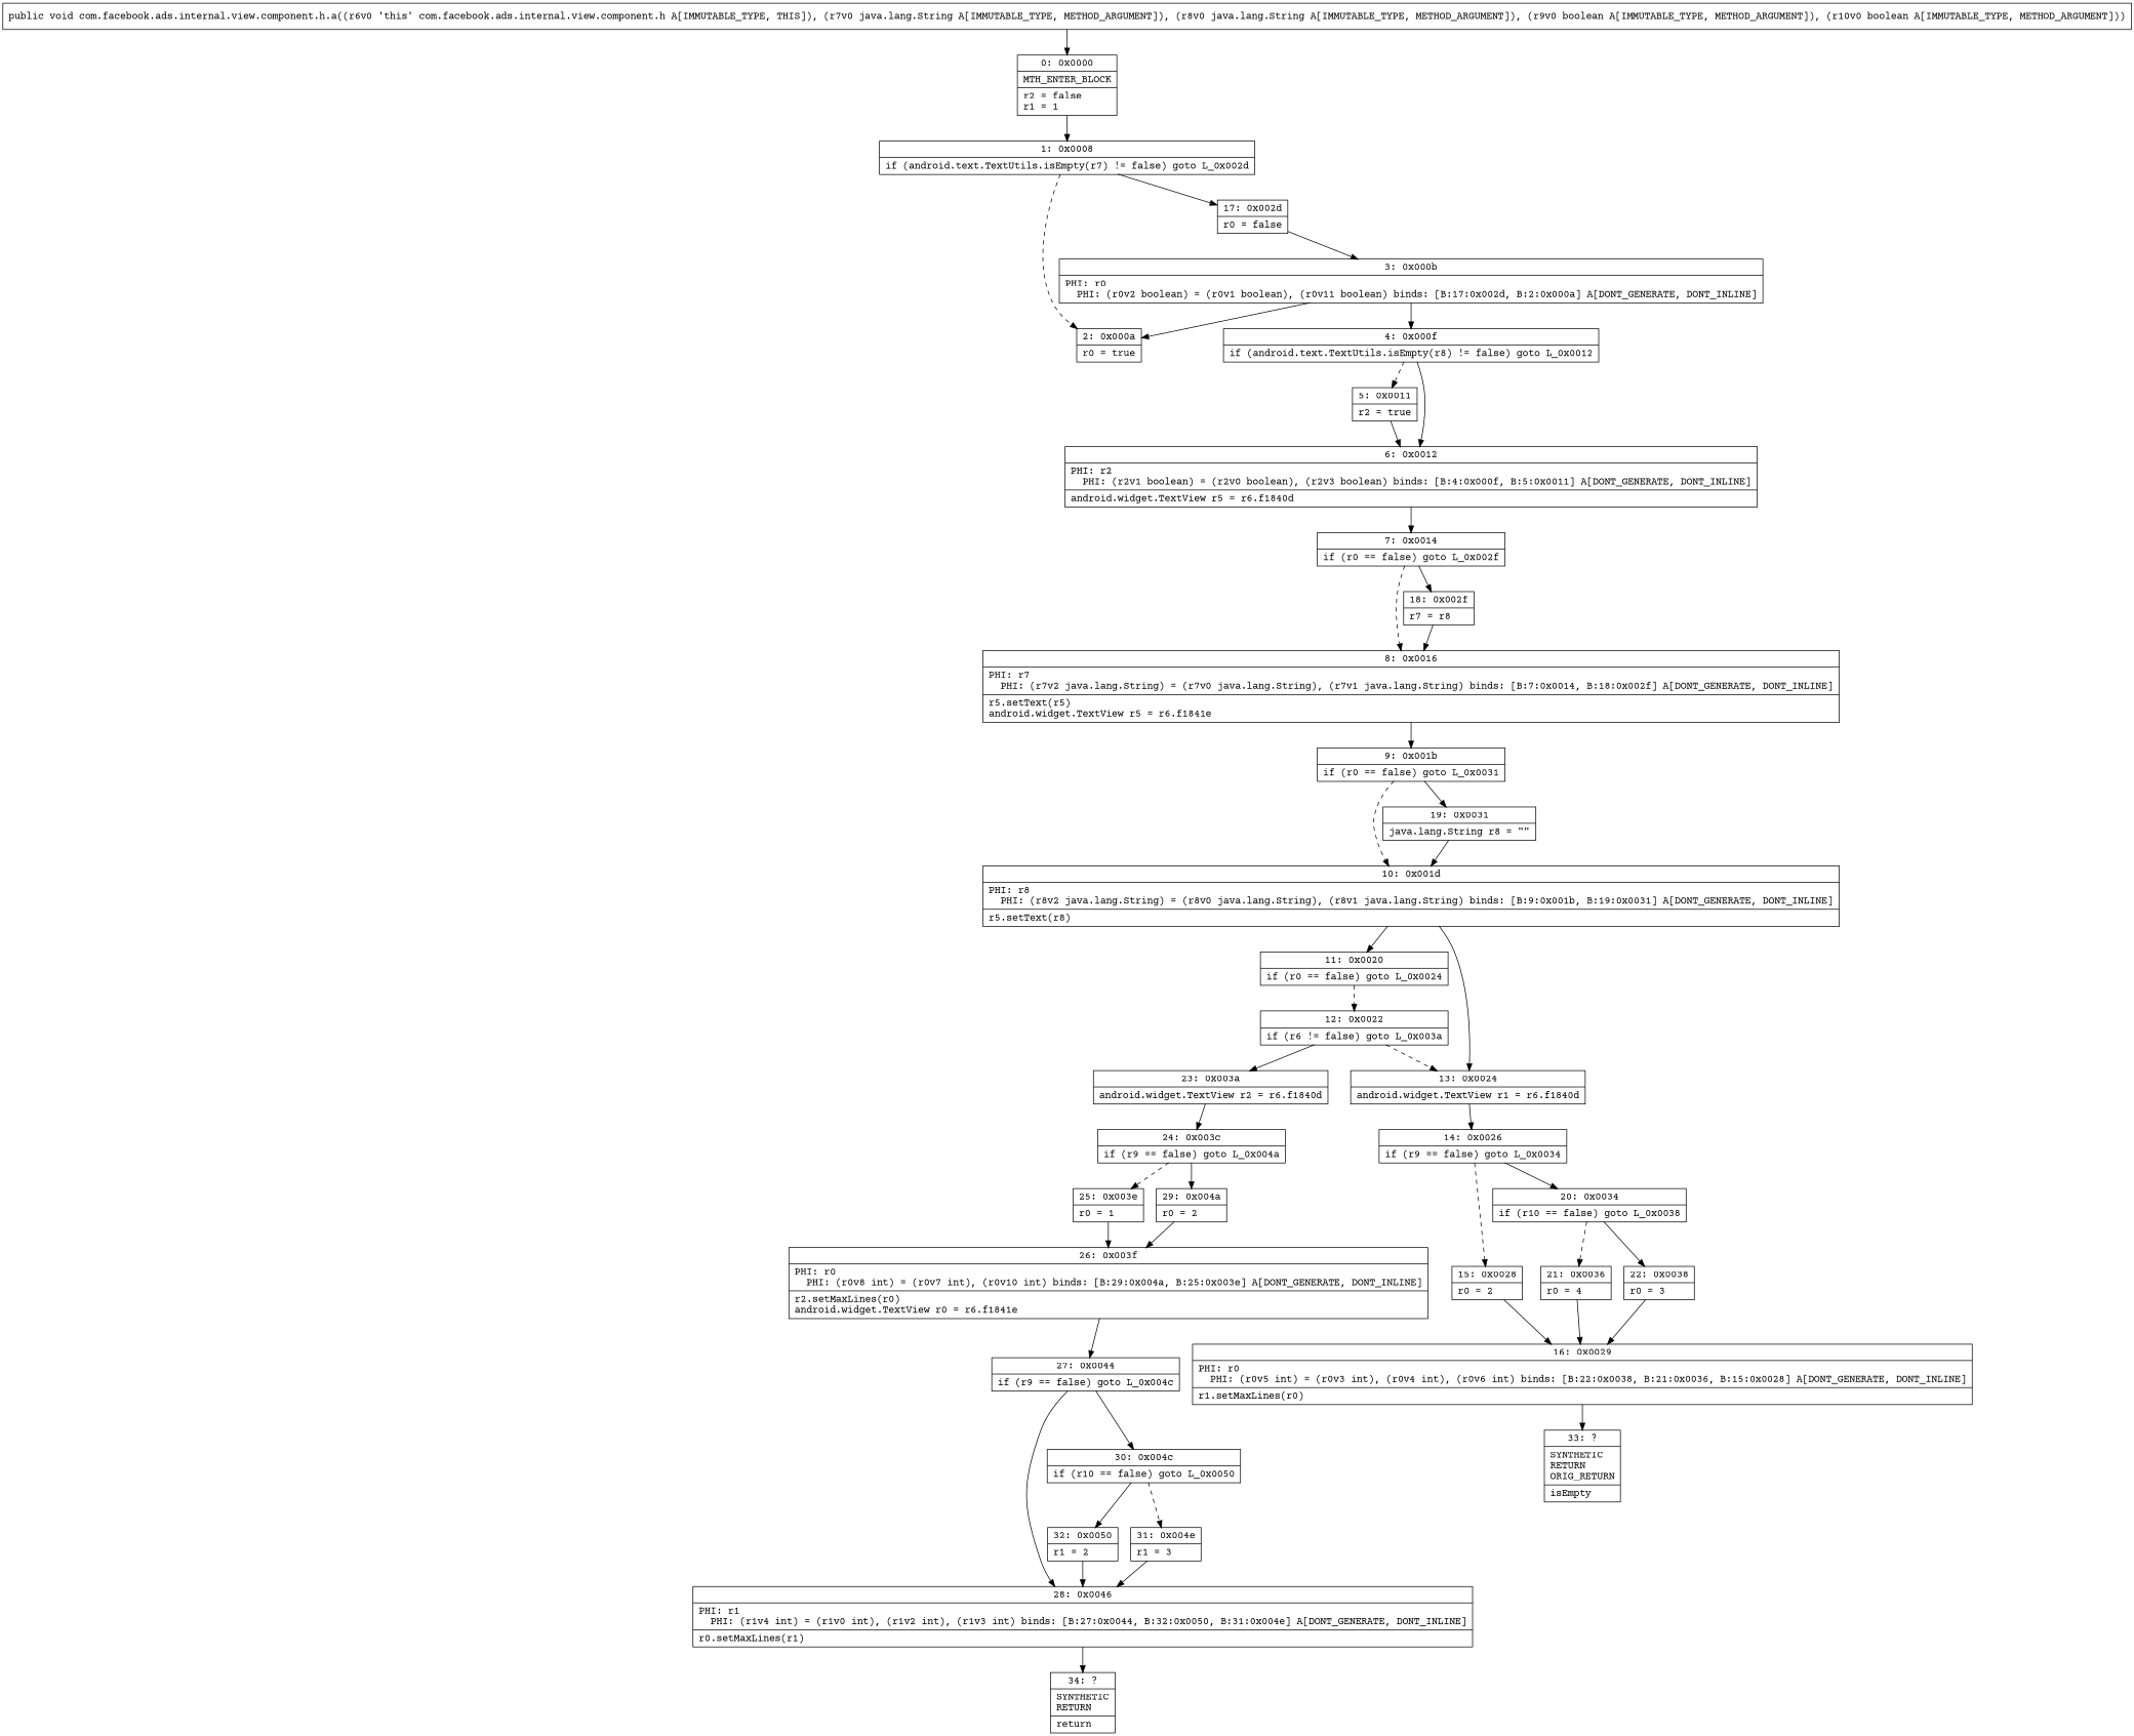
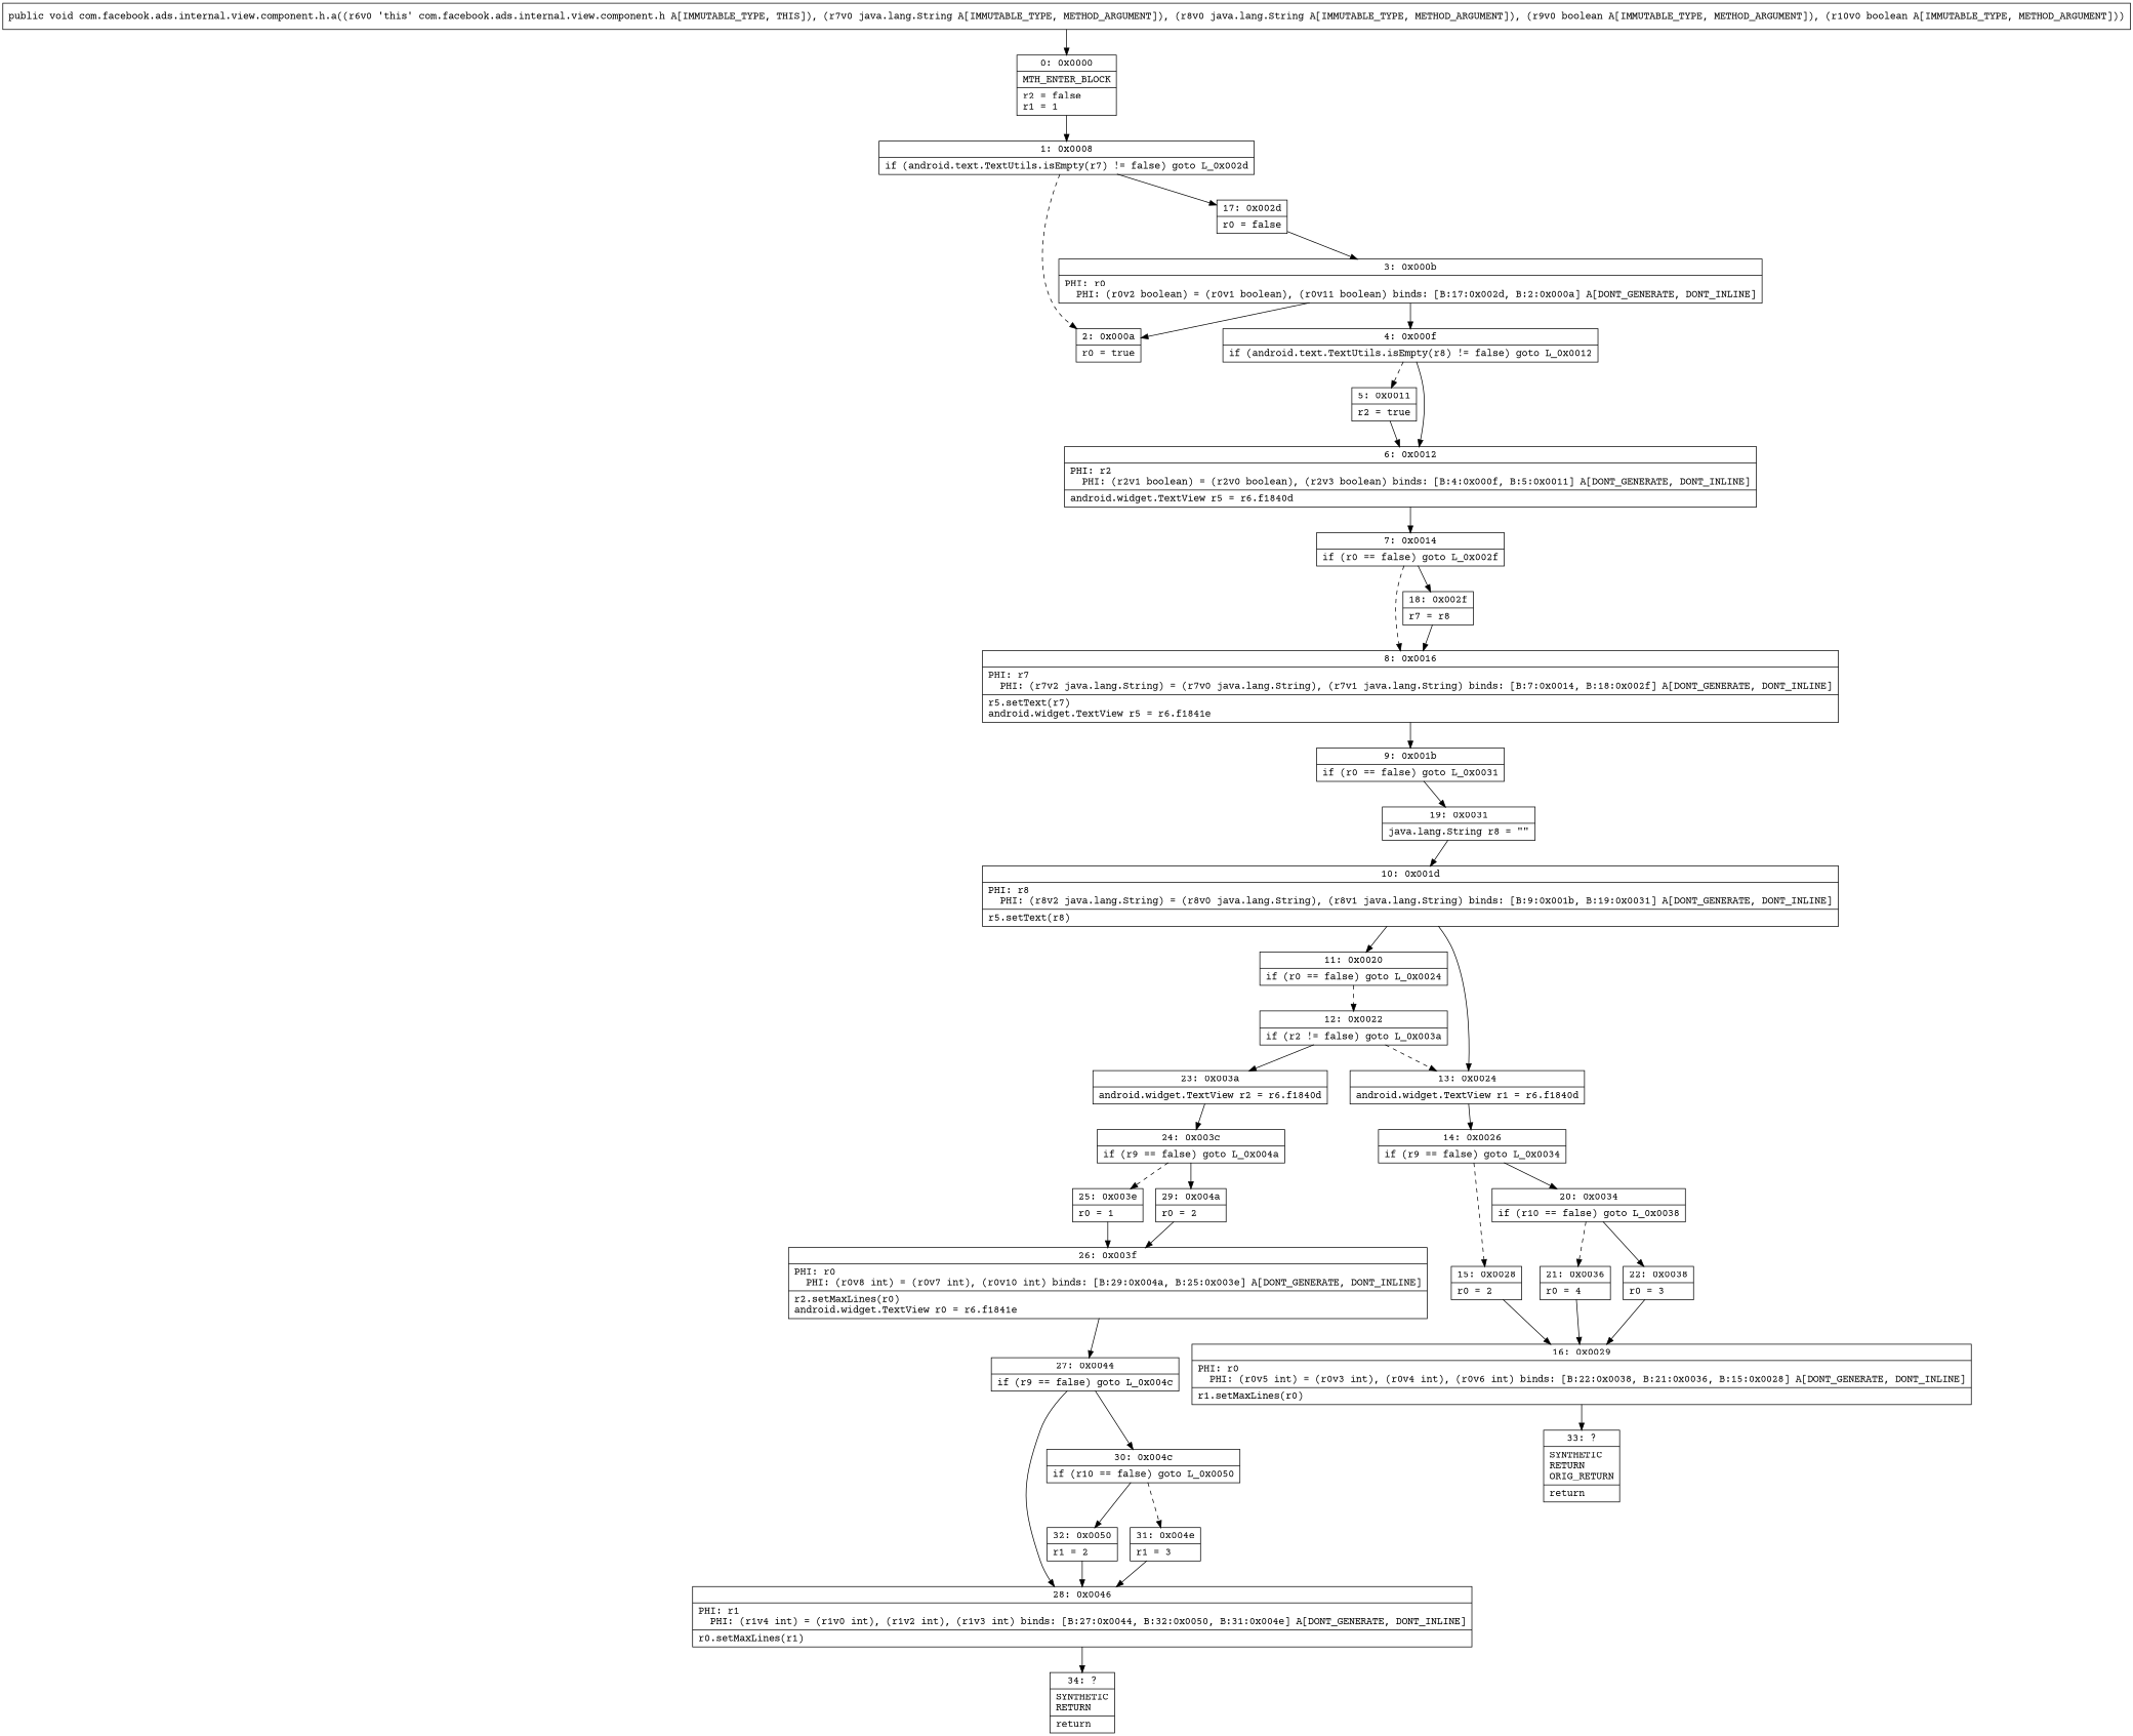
  digraph {
    fontname="Courier Prime"
    node [fontname="Courier Prime" shape=record]
    edge [fontname="Courier Prime"]
    n1 [label="{0\:\ 0x0000|MTH_ENTER_BLOCK\l|r2 = false\lr1 = 1\l}"]
    n2 [label="{1\:\ 0x0008|if (android.text.TextUtils.isEmpty(r7) != false) goto L_0x002d\l}"]
    n3 [label="{2\:\ 0x000a|r0 = true\l}"]
    n4 [label="{17\:\ 0x002d|r0 = false\l}"]
    n5 [label="{3\:\ 0x000b|PHI: r0 \l  PHI: (r0v2 boolean) = (r0v1 boolean), (r0v11 boolean) binds: [B:17:0x002d, B:2:0x000a] A[DONT_GENERATE, DONT_INLINE]\l}"]
    n6 [label="{4\:\ 0x000f|if (android.text.TextUtils.isEmpty(r8) != false) goto L_0x0012\l}"]
    n7 [label="{5\:\ 0x0011|r2 = true\l}"]
    n8 [label="{6\:\ 0x0012|PHI: r2 \l  PHI: (r2v1 boolean) = (r2v0 boolean), (r2v3 boolean) binds: [B:4:0x000f, B:5:0x0011] A[DONT_GENERATE, DONT_INLINE]\l|android.widget.TextView r5 = r6.f1840d\l}"]
    n9 [label="{7\:\ 0x0014|if (r0 == false) goto L_0x002f\l}"]
-   n10 [label="{8\:\ 0x0016|PHI: r7 \l  PHI: (r7v2 java.lang.String) = (r7v0 java.lang.String), (r7v1 java.lang.String) binds: [B:7:0x0014, B:18:0x002f] A[DONT_GENERATE, DONT_INLINE]\l|r5.setText(r5)\landroid.widget.TextView r5 = r6.f1841e\l}"]
+   n10 [label="{8\:\ 0x0016|PHI: r7 \l  PHI: (r7v2 java.lang.String) = (r7v0 java.lang.String), (r7v1 java.lang.String) binds: [B:7:0x0014, B:18:0x002f] A[DONT_GENERATE, DONT_INLINE]\l|r5.setText(r7)\landroid.widget.TextView r5 = r6.f1841e\l}"]
    n11 [label="{18\:\ 0x002f|r7 = r8\l}"]
    n12 [label="{9\:\ 0x001b|if (r0 == false) goto L_0x0031\l}"]
    n13 [label="{10\:\ 0x001d|PHI: r8 \l  PHI: (r8v2 java.lang.String) = (r8v0 java.lang.String), (r8v1 java.lang.String) binds: [B:9:0x001b, B:19:0x0031] A[DONT_GENERATE, DONT_INLINE]\l|r5.setText(r8)\l}"]
    n14 [label="{19\:\ 0x0031|java.lang.String r8 = \"\"\l}"]
    n15 [label="{11\:\ 0x0020|if (r0 == false) goto L_0x0024\l}"]
    n16 [label="{13\:\ 0x0024|android.widget.TextView r1 = r6.f1840d\l}"]
-   n17 [label="{12\:\ 0x0022|if (r6 != false) goto L_0x003a\l}"]
+   n17 [label="{12\:\ 0x0022|if (r2 != false) goto L_0x003a\l}"]
    n18 [label="{23\:\ 0x003a|android.widget.TextView r2 = r6.f1840d\l}"]
    n19 [label="{14\:\ 0x0026|if (r9 == false) goto L_0x0034\l}"]
    n20 [label="{24\:\ 0x003c|if (r9 == false) goto L_0x004a\l}"]
    n21 [label="{15\:\ 0x0028|r0 = 2\l}"]
    n22 [label="{20\:\ 0x0034|if (r10 == false) goto L_0x0038\l}"]
    n23 [label="{16\:\ 0x0029|PHI: r0 \l  PHI: (r0v5 int) = (r0v3 int), (r0v4 int), (r0v6 int) binds: [B:22:0x0038, B:21:0x0036, B:15:0x0028] A[DONT_GENERATE, DONT_INLINE]\l|r1.setMaxLines(r0)\l}"]
    n24 [label="{21\:\ 0x0036|r0 = 4\l}"]
    n25 [label="{22\:\ 0x0038|r0 = 3\l}"]
-   n26 [label="{33\:\ ?|SYNTHETIC\lRETURN\lORIG_RETURN\l|isEmpty\l}"]
+   n26 [label="{33\:\ ?|SYNTHETIC\lRETURN\lORIG_RETURN\l|return\l}"]
    n27 [label="{25\:\ 0x003e|r0 = 1\l}"]
    n28 [label="{29\:\ 0x004a|r0 = 2\l}"]
    n29 [label="{26\:\ 0x003f|PHI: r0 \l  PHI: (r0v8 int) = (r0v7 int), (r0v10 int) binds: [B:29:0x004a, B:25:0x003e] A[DONT_GENERATE, DONT_INLINE]\l|r2.setMaxLines(r0)\landroid.widget.TextView r0 = r6.f1841e\l}"]
    n30 [label="{27\:\ 0x0044|if (r9 == false) goto L_0x004c\l}"]
    n31 [label="{28\:\ 0x0046|PHI: r1 \l  PHI: (r1v4 int) = (r1v0 int), (r1v2 int), (r1v3 int) binds: [B:27:0x0044, B:32:0x0050, B:31:0x004e] A[DONT_GENERATE, DONT_INLINE]\l|r0.setMaxLines(r1)\l}"]
    n32 [label="{30\:\ 0x004c|if (r10 == false) goto L_0x0050\l}"]
    n33 [label="{34\:\ ?|SYNTHETIC\lRETURN\l|return\l}"]
    n34 [label="{31\:\ 0x004e|r1 = 3\l}"]
    n35 [label="{32\:\ 0x0050|r1 = 2\l}"]
    n36 [label="{public void com.facebook.ads.internal.view.component.h.a((r6v0 'this' com.facebook.ads.internal.view.component.h A[IMMUTABLE_TYPE, THIS]), (r7v0 java.lang.String A[IMMUTABLE_TYPE, METHOD_ARGUMENT]), (r8v0 java.lang.String A[IMMUTABLE_TYPE, METHOD_ARGUMENT]), (r9v0 boolean A[IMMUTABLE_TYPE, METHOD_ARGUMENT]), (r10v0 boolean A[IMMUTABLE_TYPE, METHOD_ARGUMENT])) }"]
    n1 -> n2
    n2 -> n3 [style=dashed]
    n2 -> n4
    n4 -> n5
    n5 -> n3
    n5 -> n6
    n6 -> n7 [style=dashed]
    n6 -> n8
    n7 -> n8
    n8 -> n9
    n9 -> n10 [style=dashed]
    n9 -> n11
    n10 -> n12
    n11 -> n10
-   n12 -> n13 [style=dashed]
    n12 -> n14
    n13 -> n15
    n13 -> n16
    n14 -> n13
    n15 -> n17 [style=dashed]
    n16 -> n19
    n17 -> n16 [style=dashed]
    n17 -> n18
    n18 -> n20
    n19 -> n21 [style=dashed]
    n19 -> n22
    n20 -> n27 [style=dashed]
    n20 -> n28
    n21 -> n23
    n22 -> n24 [style=dashed]
    n22 -> n25
    n23 -> n26
    n24 -> n23
    n25 -> n23
    n27 -> n29
    n28 -> n29
    n29 -> n30
    n30 -> n31 [style=solid]
    n30 -> n32
    n31 -> n33
    n32 -> n34 [style=dashed]
    n32 -> n35
    n34 -> n31
    n35 -> n31
    n36 -> n1
  }
